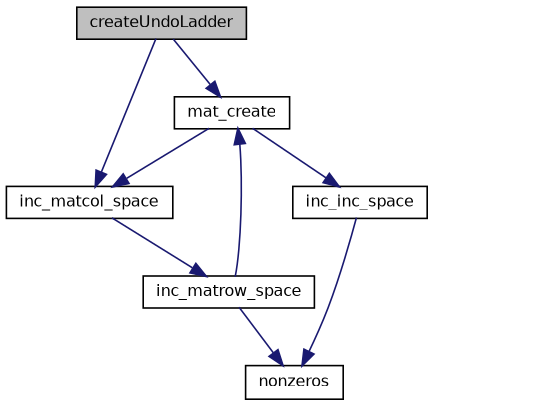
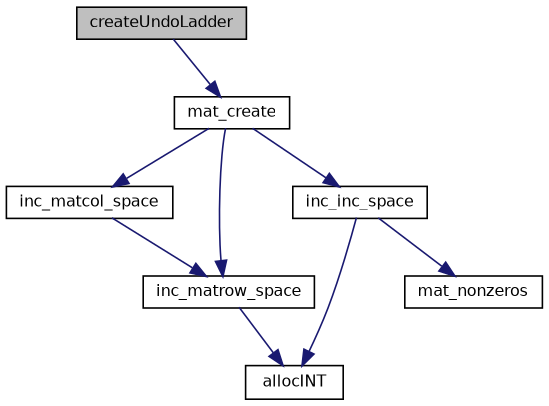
  digraph {
    rankdir=TB
    node [color=black fillcolor=white fontname=Helvetica fontsize=10 shape=record style=filled]
    edge [color=midnightblue fontname=Helvetica fontsize=10 labelfontname=Helvetica labelfontsize=10 style=solid]
    n1 [fillcolor=grey75 fontcolor=black height=0.2 label=createUndoLadder width=0.4]
    n2 [height=0.2 label=mat_create width=0.4]
    n3 [height=0.2 label=inc_matcol_space width=0.4]
    n4 [height=0.2 label=inc_matrow_space width=0.4]
    n5 [height=0.2 label=inc_inc_space width=0.4]
-   n6 [height=0.2 label=nonzeros width=0.4]
+   n6 [height=0.2 label=allocINT width=0.4]
+   n7 [height=0.2 label=mat_nonzeros width=0.4]
    n1 -> n2
-   n1 -> n3
    n2 -> n3
-   n4 -> n2
+   n2 -> n4
    n2 -> n5
    n3 -> n4
    n4 -> n6
    n5 -> n6
+   n5 -> n7
  }
